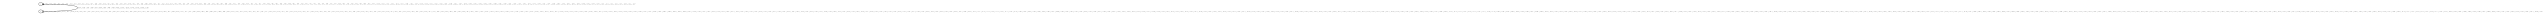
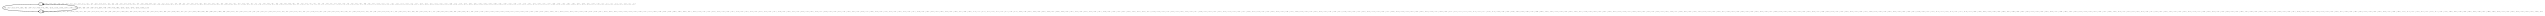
  digraph {
    fontname="Comic Neue"
    node [fontsize=20 penwidth=3 shape=oval style=rounded fontname="Comic Neue"]
    edge [arrowsize=1 color=black fontsize=20 penwidth=3 style=bold fontname="Comic Neue"]
    1
    0
    1 -> 1 [label="@798, @799, @800, @810, @811, @812, @813, @814, @815, @816, @826, @827, @828, @829, @830, @831, @832, @842, @843, @844, @845, @846, @847, @848, @858, @859, @860, @861, @862, @863, @864, @874, @875, @876, @877, @878, @879, @880, @890, @891, @892, @893, @894, @895, @896, @906, @907, @908, @909, @910, @911, @912, @949, @950, @951, @952, @953, @954, @955, @956, @957, @969, @970, @971, @972, @973, @974, @975, @976, @977, @989, @990, @991, @992, @993, @994, @995, @996, @997, @1009, @1010, @1011, @1012, @1013, @1014, @1015, @1016, @1017, @1029, @1030, @1031, @1032, @1033, @1034, @1035, @1036, @1037, @1049, @1050, @1051, @1052, @1053, @1054, @1055, @1056, @1057, @1069, @1070, @1071, @1072, @1073, @1074, @1075, @1076, @1077, @1089, @1090, @1091, @1092, @1093, @1094, @1095, @1096, @1097, @1109, @1110, @1111, @1112, @1113, @1114, @1115, @1116, @1117"]
+   1 -> 0 [label="@801, @817, @833, @849, @865, @881, @897, @913, @958, @978, @998, @1018, @1038, @1058, @1078, @1098, @1118"]
    0 -> 1 [label="@809, @825, @841, @857, @873, @889, @905, @948, @968, @988, @1008, @1028, @1048, @1068, @1088, @1108"]
    0 -> 0 [label="@802, @803, @804, @805, @806, @807, @808, @818, @819, @820, @821, @822, @823, @824, @834, @835, @836, @837, @838, @839, @840, @850, @851, @852, @853, @854, @855, @856, @866, @867, @868, @869, @870, @871, @872, @882, @883, @884, @885, @886, @887, @888, @898, @899, @900, @901, @902, @903, @904, @914, @915, @916, @917, @918, @919, @920, @921, @922, @923, @924, @925, @926, @927, @928, @929, @930, @931, @932, @933, @934, @935, @936, @937, @938, @939, @940, @941, @942, @943, @944, @945, @946, @947, @959, @960, @961, @962, @963, @964, @965, @966, @967, @979, @980, @981, @982, @983, @984, @985, @986, @987, @999, @1000, @1001, @1002, @1003, @1004, @1005, @1006, @1007, @1019, @1020, @1021, @1022, @1023, @1024, @1025, @1026, @1027, @1039, @1040, @1041, @1042, @1043, @1044, @1045, @1046, @1047, @1059, @1060, @1061, @1062, @1063, @1064, @1065, @1066, @1067, @1079, @1080, @1081, @1082, @1083, @1084, @1085, @1086, @1087, @1099, @1100, @1101, @1102, @1103, @1104, @1105, @1106, @1107, @1119, @1120, @1121, @1122, @1123, @1124, @1125, @1126, @1127, @1128, @1129, @1130, @1131, @1132, @1133, @1134, @1135, @1136, @1137, @1138, @1139, @1140, @1141, @1142, @1143, @1144, @1145, @1146, @1147, @1148, @1149, @1150, @1151, @1152, @1153, @1154, @1155, @1156, @1157, @1158, @1159, @1160, @1161, @1162, @1163, @1164, @1165, @1166, @1167, @1168, @1169, @1170, @1171, @1172, @1173, @1174, @1175, @1176, @1177, @1178, @1179, @1180, @1181, @1182, @1183, @1184, @1185, @1186, @1187, @1188, @1189, @1190, @1191, @1192, @1193, @1194, @1195, @1196, @1197, @1198, @1199, @1200, @1201, @1202, @1203, @1204, @1205, @1206, @1207, @1208, @1209, @1210, @1211, @1212, @1213, @1214, @1215, @1216, @1217, @1218, @1219, @1220, @1221, @1222, @1223, @1224, @1225, @1226, @1227, @1228, @1229, @1230, @1231, @1232, @1233, @1234, @1235, @1236, @1237, @1238, @1239, @1240, @1241, @1242, @1243, @1244, @1245, @1246, @1247, @1248, @1249, @1250, @1251, @1252, @1253, @1254, @1255, @1256, @1257, @1258, @1259, @1260, @1261, @1262, @1263, @1264, @1265, @1266, @1267, @1268, @1269, @1270, @1271, @1272, @1273, @1274, @1275, @1276, @1277, @1278, @1279, @1280, @1281, @1282, @1283, @1284, @1285, @1286, @1287, @1288, @1289, @1290, @1291, @1292, @1293, @1294, @1295, @1296, @1297, @1298, @1299, @1300, @1301, @1302, @1303, @1304, @1305, @1306, @1307, @1308, @1309, @1310, @1311, @1312, @1313, @1314, @1315, @1316, @1317, @1318, @1319, @1320, @1321, @1322, @1323, @1324, @1325, @1326, @1327, @1328, @1329, @1330, @1331, @1332, @1333, @1334, @1335, @1336, @1337, @1338, @1339, @1340, @1341, @1342, @1343, @1344, @1345, @1346, @1347, @1348, @1349, @1350, @1351, @1352, @1353, @1354, @1355, @1356, @1357, @1358, @1359, @1360, @1361, @1362, @1363, @1364, @1365, @1366, @1367, @1368, @1369, @1370, @1371, @1372, @1373, @1374, @1375, @1376, @1377, @1378, @1379, @1380, @1381, @1382, @1383, @1384, @1385, @1386, @1387, @1388, @1389, @1390, @1391, @1392, @1393, @1394, @1395, @1396, @1397, @1398, @1399, @1400, @1401, @1402, @1403, @1404, @1405, @1406, @1407, @1408, @1409, @1410, @1411, @1412, @1413, @1414, @1415, @1416, @1417, @1418, @1419, @1420, @1421, @1422, @1423, @1424, @1425, @1426, @1427, @1428, @1429, @1430, @1431, @1432, @1433, @1434, @1435, @1436, @1437, @1438, @1439, @1440, @1441, @1442, @1443, @1444, @1445, @1446, @1447, @1448, @1449, @1450, @1451, @1452, @1453, @1454, @1455, @1456, @1457, @1458, @1459, @1460, @1461, @1462, @1463, @1464, @1465, @1466, @1467, @1468, @1469, @1470, @1471, @1472, @1473, @1474, @1475, @1476, @1477, @1478, @1479, @1480, @1481, @1482, @1483, @1484, @1485, @1486, @1487, @1488, @1489, @1490, @1491, @1492, @1493, @1494, @1495, @1496, @1497, @1498, @1499"]
  }
